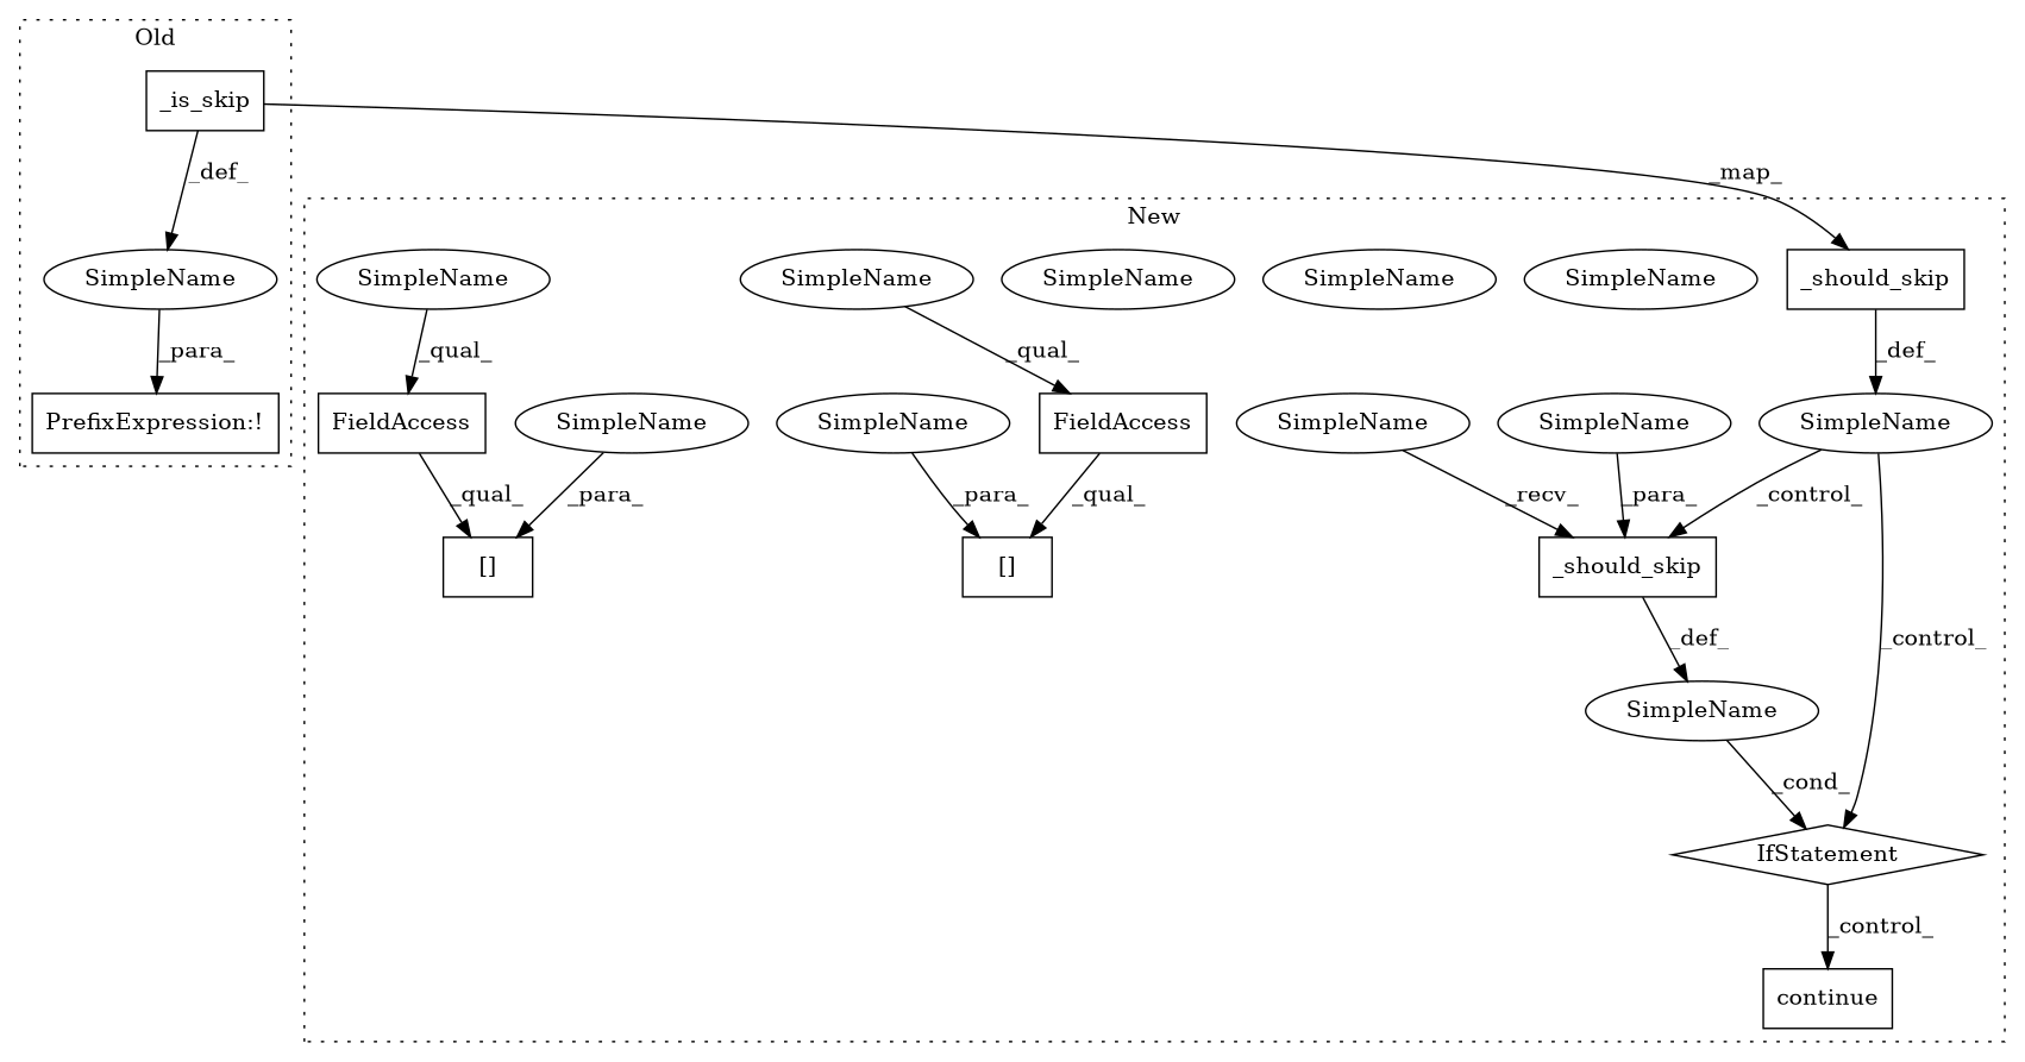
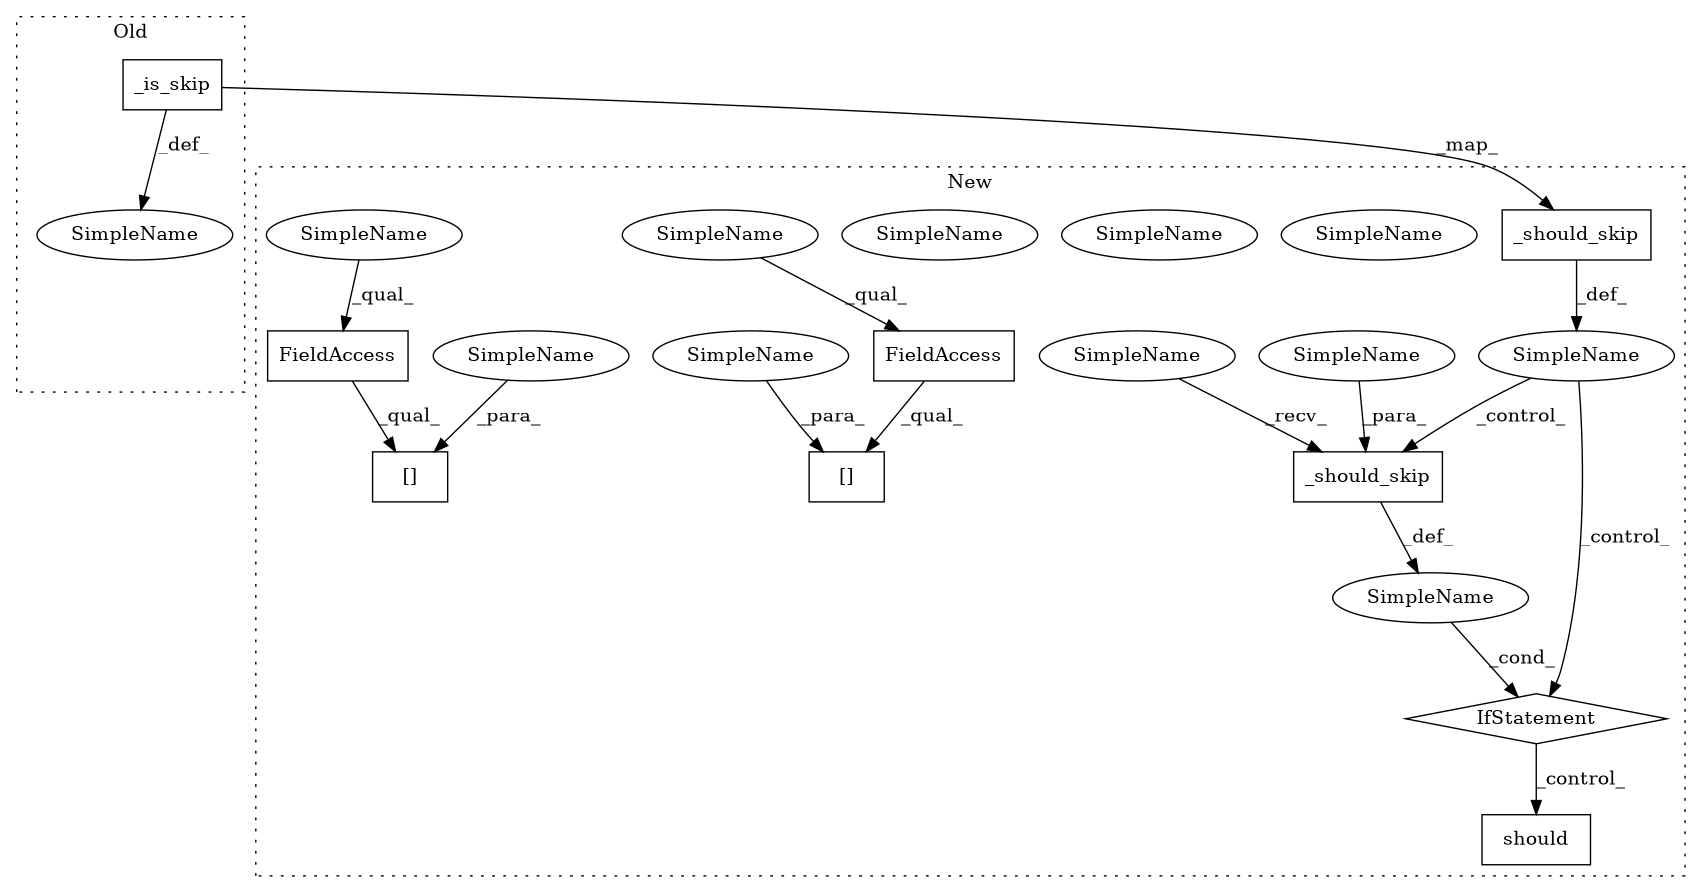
  digraph {
    node [a=42 l=8 s=3724 shape=ellipse]
    n1 [a=32 l="10,1" label=_is_skip s="2849,2867" shape=box]
    n2 [label=SimpleName l="" s=""]
-   n3 [a=38 l=1 label="PrefixExpression:!" s=2843 shape=box]
    n4 [a=32 l="13,1" label=_should_skip s="2848,2869" shape=box]
    n5 [a=32 l="13,1" label=_should_skip s="3660,3681" shape=box]
    n6 [a=2 l="24,1" label="[]" s="3724,3756" shape=box]
    n7 [label=SimpleName l="" s=""]
    n8 [a=2 l="24,1" label="[]" s="3724,3756" shape=box]
    n9 [label=SimpleName l="" s=""]
-   n10 [a=18 l=9 label=continue s=3696 shape=box]
+   n10 [a=18 l=9 label=should s=3696 shape=box]
    n11 [a=22 l=23 label=FieldAccess shape=box]
    n12 [a=22 l=23 label=FieldAccess shape=box]
    n13 [a=25 l="4,2" label=IfStatement s="3651,3682" shape=diamond]
    n14 [label=SimpleName s=3748]
    n15 [label=SimpleName s=3748]
    n16 [label=SimpleName s=3673]
    n17 [label=SimpleName s=3673]
    n18 [label=SimpleName s=3748]
    n19 [label=SimpleName s=3748]
    n20 [l=4 label=SimpleName s=3655]
    n21 [l=4 label=SimpleName]
    n22 [l=4 label=SimpleName]
    subgraph cluster_1 {
      label=Old
      style=dotted
      n1
      n2
-     n3
    }
    subgraph cluster_2 {
      label=New
      style=dotted
      n4
      n5
      n6
      n7
      n8
      n9
      n10
      n11
      n12
      n13
      n14
      n15
      n16
      n17
      n18
      n19
      n20
      n21
      n22
    }
    n1 -> n2 [label=_def_]
    n1 -> n4 [label=_map_]
-   n2 -> n3 [label=_para_]
    n4 -> n7 [label=_def_]
    n5 -> n9 [label=_def_]
    n7 -> n5 [label=_control_]
    n7 -> n13 [label=_control_]
    n9 -> n13 [label=_cond_]
    n11 -> n8 [label=_qual_]
    n12 -> n6 [label=_qual_]
    n13 -> n10 [label=_control_]
    n17 -> n5 [label=_para_]
    n18 -> n6 [label=_para_]
    n19 -> n8 [label=_para_]
    n20 -> n5 [label=_recv_]
    n21 -> n12 [label=_qual_]
    n22 -> n11 [label=_qual_]
  }
